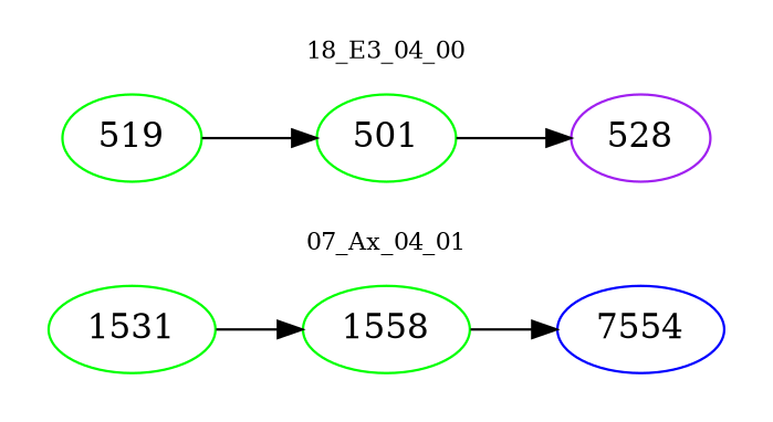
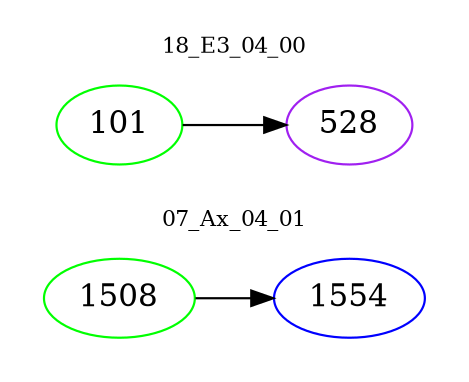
  digraph {
    rankdir=LR
    node [color=green]
    edge [color=black]
-   n1 [label=1531]
-   n2 [label=1558]
-   n3 [color=blue label=7554]
-   n4 [label=519]
-   n5 [label=501]
+   n2 [label=1508]
+   n3 [color=blue label=1554]
+   n5 [label=101]
    n6 [color=purple label=528]
    subgraph cluster_1 {
      color=white
      fontsize=10
      label="07_Ax_04_01"
-     n1
      n2
      n3
    }
    subgraph cluster_2 {
      color=white
      fontsize=10
      label="18_E3_04_00"
-     n4
      n5
      n6
    }
-   n1 -> n2
    n2 -> n3
-   n4 -> n5
    n5 -> n6
  }
